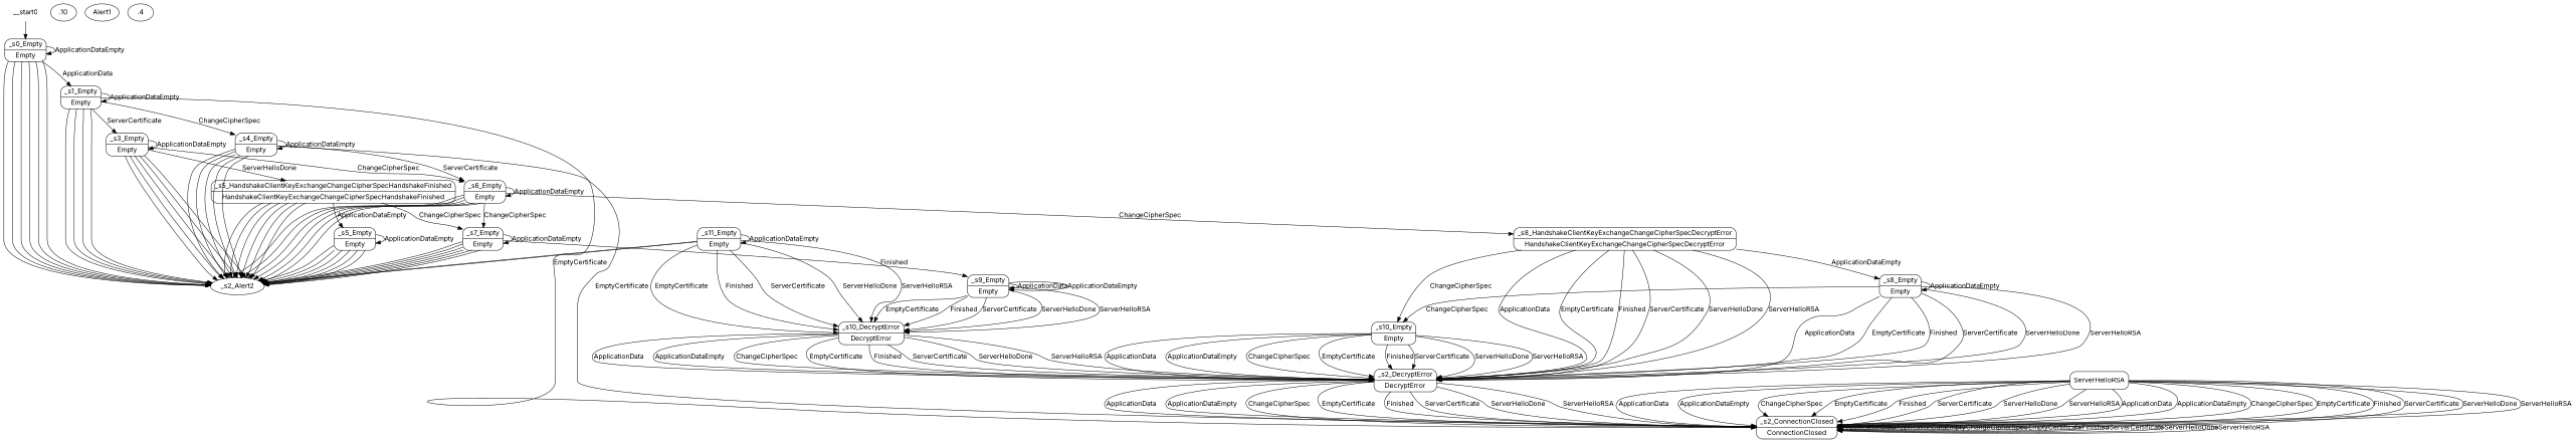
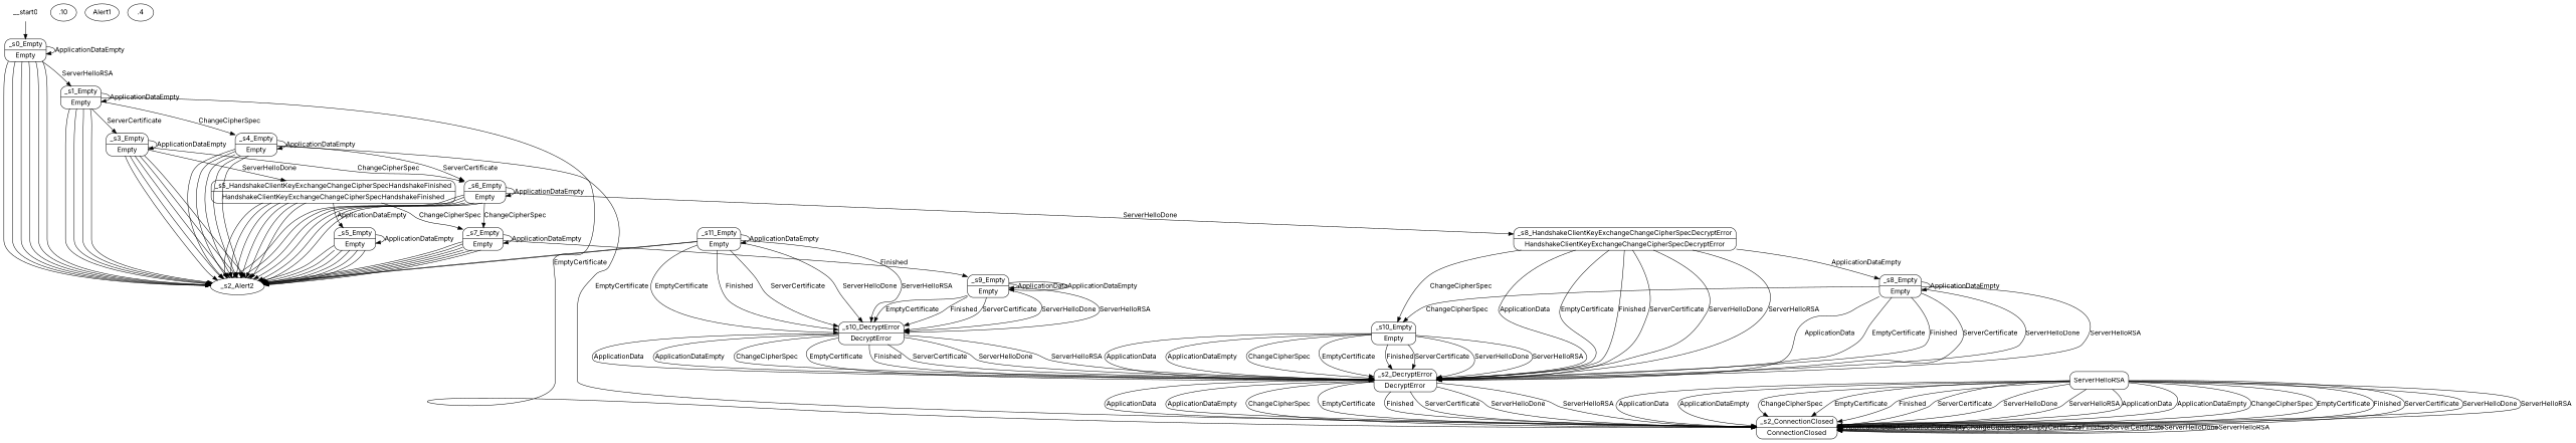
  digraph {
    fontname=Inter
    node [fontname=Inter shape=record style=rounded]
    edge [fontname=Inter]
    __start0 [shape=none style=""]
    n2 [label="{ _s0_Empty | Empty }"]
    n3 [label="{ _s1_Empty | Empty }"]
    _s2_Alert2 [shape="" style=""]
    n5 [label="{ _s2_ConnectionClosed | ConnectionClosed }"]
    n6 [label="{ _s3_Empty | Empty }"]
    n7 [label="{ _s4_Empty | Empty }"]
    n8 [label="{ _s10_DecryptError | DecryptError }"]
    n9 [label="{ _s2_DecryptError | DecryptError }"]
    n10 [label="{ _s10_Empty | Empty }"]
    n11 [label="{ _s11_Empty | Empty }"]
    n12 [label="{ _s5_HandshakeClientKeyExchangeChangeCipherSpecHandshakeFinished | HandshakeClientKeyExchangeChangeCipherSpecHandshakeFinished }"]
    n13 [label="{ _s6_Empty | Empty }"]
    .10 [shape="" style=""]
    Alert1 [shape="" style=""]
    n16 [label=.4 shape="" style=""]
    n17 [label=ServerHelloRSA]
    n18 [label="{ _s5_Empty | Empty }"]
    n19 [label="{ _s7_Empty | Empty }"]
    n20 [label="{ _s8_HandshakeClientKeyExchangeChangeCipherSpecDecryptError | HandshakeClientKeyExchangeChangeCipherSpecDecryptError }"]
    n21 [label="{ _s9_Empty | Empty }"]
    n22 [label="{ _s8_Empty | Empty }"]
    __start0 -> n2
    n2 -> n2 [label=ApplicationDataEmpty]
-   n2 -> n3 [label=ApplicationData]
+   n2 -> n3 [label=ServerHelloRSA]
    n2 -> _s2_Alert2
    n2 -> _s2_Alert2
    n2 -> _s2_Alert2
    n2 -> _s2_Alert2
    n2 -> _s2_Alert2
    n2 -> _s2_Alert2
    n3 -> n3 [label=ApplicationDataEmpty]
    n3 -> _s2_Alert2
    n3 -> _s2_Alert2
    n3 -> _s2_Alert2
    n3 -> _s2_Alert2
    n3 -> n5 [label=EmptyCertificate]
    n3 -> n6 [label=ServerCertificate]
    n3 -> n7 [label=ChangeCipherSpec]
    n5 -> n5 [label=ApplicationData]
    n5 -> n5 [label=ApplicationDataEmpty]
    n5 -> n5 [label=ChangeCipherSpec]
    n5 -> n5 [label=EmptyCertificate]
    n5 -> n5 [label=Finished]
    n5 -> n5 [label=ServerCertificate]
    n5 -> n5 [label=ServerHelloDone]
    n5 -> n5 [label=ServerHelloRSA]
    n6 -> _s2_Alert2
    n6 -> _s2_Alert2
    n6 -> _s2_Alert2
    n6 -> _s2_Alert2
    n6 -> _s2_Alert2
    n6 -> n6 [label=ApplicationDataEmpty]
    n6 -> n12 [label=ServerHelloDone]
    n6 -> n13 [label=ChangeCipherSpec]
    n7 -> _s2_Alert2
    n7 -> _s2_Alert2
    n7 -> _s2_Alert2
    n7 -> _s2_Alert2
    n7 -> _s2_Alert2
    n7 -> n5 [label=EmptyCertificate]
    n7 -> n7 [label=ApplicationDataEmpty]
    n7 -> n13 [label=ServerCertificate]
    n8 -> n9 [label=ApplicationData]
    n8 -> n9 [label=ApplicationDataEmpty]
    n8 -> n9 [label=ChangeCipherSpec]
    n8 -> n9 [label=EmptyCertificate]
    n8 -> n9 [label=Finished]
    n8 -> n9 [label=ServerCertificate]
    n8 -> n9 [label=ServerHelloDone]
    n8 -> n9 [label=ServerHelloRSA]
    n9 -> n5 [label=ApplicationData]
    n9 -> n5 [label=ApplicationDataEmpty]
    n9 -> n5 [label=ChangeCipherSpec]
    n9 -> n5 [label=EmptyCertificate]
    n9 -> n5 [label=Finished]
    n9 -> n5 [label=ServerCertificate]
    n9 -> n5 [label=ServerHelloDone]
    n9 -> n5 [label=ServerHelloRSA]
    n10 -> n9 [label=ApplicationData]
    n10 -> n9 [label=ApplicationDataEmpty]
    n10 -> n9 [label=ChangeCipherSpec]
    n10 -> n9 [label=EmptyCertificate]
    n10 -> n9 [label=Finished]
    n10 -> n9 [label=ServerCertificate]
    n10 -> n9 [label=ServerHelloDone]
    n10 -> n9 [label=ServerHelloRSA]
    n11 -> _s2_Alert2
    n11 -> _s2_Alert2
    n11 -> n8 [label=EmptyCertificate]
    n11 -> n8 [label=Finished]
    n11 -> n8 [label=ServerCertificate]
    n11 -> n8 [label=ServerHelloDone]
    n11 -> n8 [label=ServerHelloRSA]
    n11 -> n11 [label=ApplicationDataEmpty]
    n12 -> _s2_Alert2
    n12 -> _s2_Alert2
    n12 -> _s2_Alert2
    n12 -> _s2_Alert2
    n12 -> _s2_Alert2
    n12 -> _s2_Alert2
    n12 -> n18 [label=ApplicationDataEmpty]
    n12 -> n19 [label=ChangeCipherSpec]
    n13 -> _s2_Alert2
    n13 -> _s2_Alert2
    n13 -> _s2_Alert2
    n13 -> _s2_Alert2
    n13 -> _s2_Alert2
    n13 -> _s2_Alert2
    n13 -> n13 [label=ApplicationDataEmpty]
    n13 -> n19 [label=ChangeCipherSpec]
-   n13 -> n20 [label=ChangeCipherSpec]
+   n13 -> n20 [label=ServerHelloDone]
    n17 -> n5 [label=ApplicationData]
    n17 -> n5 [label=ApplicationDataEmpty]
    n17 -> n5 [label=ChangeCipherSpec]
    n17 -> n5 [label=EmptyCertificate]
    n17 -> n5 [label=Finished]
    n17 -> n5 [label=ServerCertificate]
    n17 -> n5 [label=ServerHelloDone]
    n17 -> n5 [label=ServerHelloRSA]
    n17 -> n5 [label=ApplicationData]
    n17 -> n5 [label=ApplicationDataEmpty]
    n17 -> n5 [label=ChangeCipherSpec]
    n17 -> n5 [label=EmptyCertificate]
    n17 -> n5 [label=Finished]
    n17 -> n5 [label=ServerCertificate]
    n17 -> n5 [label=ServerHelloDone]
    n17 -> n5 [label=ServerHelloRSA]
    n18 -> _s2_Alert2
    n18 -> _s2_Alert2
    n18 -> _s2_Alert2
    n18 -> _s2_Alert2
    n18 -> _s2_Alert2
    n18 -> _s2_Alert2
    n18 -> n18 [label=ApplicationDataEmpty]
    n19 -> _s2_Alert2
    n19 -> _s2_Alert2
    n19 -> _s2_Alert2
    n19 -> _s2_Alert2
    n19 -> _s2_Alert2
    n19 -> _s2_Alert2
    n19 -> n19 [label=ApplicationDataEmpty]
    n19 -> n21 [label=Finished]
    n20 -> n9 [label=ApplicationData]
    n20 -> n9 [label=EmptyCertificate]
    n20 -> n9 [label=Finished]
    n20 -> n9 [label=ServerCertificate]
    n20 -> n9 [label=ServerHelloDone]
    n20 -> n9 [label=ServerHelloRSA]
    n20 -> n10 [label=ChangeCipherSpec]
    n20 -> n22 [label=ApplicationDataEmpty]
    n21 -> n8 [label=EmptyCertificate]
    n21 -> n8 [label=Finished]
    n21 -> n8 [label=ServerCertificate]
    n21 -> n8 [label=ServerHelloDone]
    n21 -> n8 [label=ServerHelloRSA]
    n21 -> n21 [label=ApplicationData]
    n21 -> n21 [label=ApplicationDataEmpty]
    n22 -> n9 [label=ApplicationData]
    n22 -> n9 [label=EmptyCertificate]
    n22 -> n9 [label=Finished]
    n22 -> n9 [label=ServerCertificate]
    n22 -> n9 [label=ServerHelloDone]
    n22 -> n9 [label=ServerHelloRSA]
    n22 -> n10 [label=ChangeCipherSpec]
    n22 -> n22 [label=ApplicationDataEmpty]
  }
